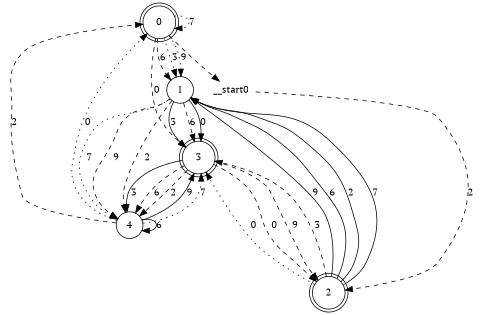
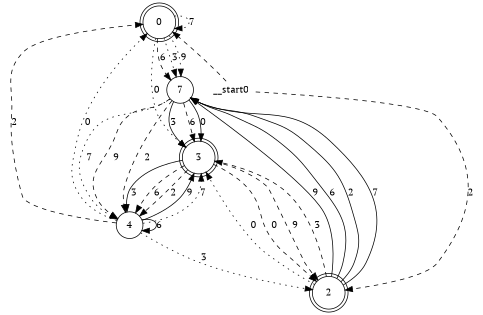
  digraph {
    fontname="PT Serif"
    node [fontname="PT Serif" shape=doublecircle]
    edge [fontname="PT Serif" style=dashed]
    n1 [label=0]
-   n2 [label=1 shape=circle]
+   n2 [label=7 shape=circle]
    n3 [label=3]
    n4 [label=4 shape=circle]
    n5 [label=2]
    __start0 [height=0 shape=none width=0]
    n1 -> n1 [label=7 style=dotted]
    n1 -> n2 [label=3 style=dotted]
    n1 -> n2 [label=9 style=dotted]
    n1 -> n2 [label=6]
-   n1 -> n3 [label=0]
+   n1 -> n3 [label=0 style=dotted]
    n2 -> n3 [label=3 style=solid]
    n2 -> n3 [label=6]
    n2 -> n3 [label=0 style=solid]
    n2 -> n4 [label=9]
    n2 -> n4 [label=2]
    n2 -> n4 [label=7 style=dotted]
    n3 -> n4 [label=3 style=solid]
    n3 -> n4 [label=6]
    n3 -> n4 [label=2]
    n3 -> n5 [label=9]
    n3 -> n5 [label=0]
    n4 -> n1 [label=2]
    n4 -> n1 [label=0 style=dotted]
    n4 -> n3 [label=9 style=solid]
    n4 -> n3 [label=7 style=dotted]
    n4 -> n4 [label=6 style=solid]
+   n4 -> n5 [label=3 style=dotted]
    n5 -> n2 [label=9 style=solid]
    n5 -> n2 [label=6 style=solid]
    n5 -> n2 [label=2 style=solid]
    n5 -> n2 [label=7 style=solid]
    n5 -> n3 [label=3]
    n5 -> n3 [label=0 style=dotted]
-   n1 -> __start0
+   __start0 -> n1
    __start0 -> n5 [label=2]
  }
